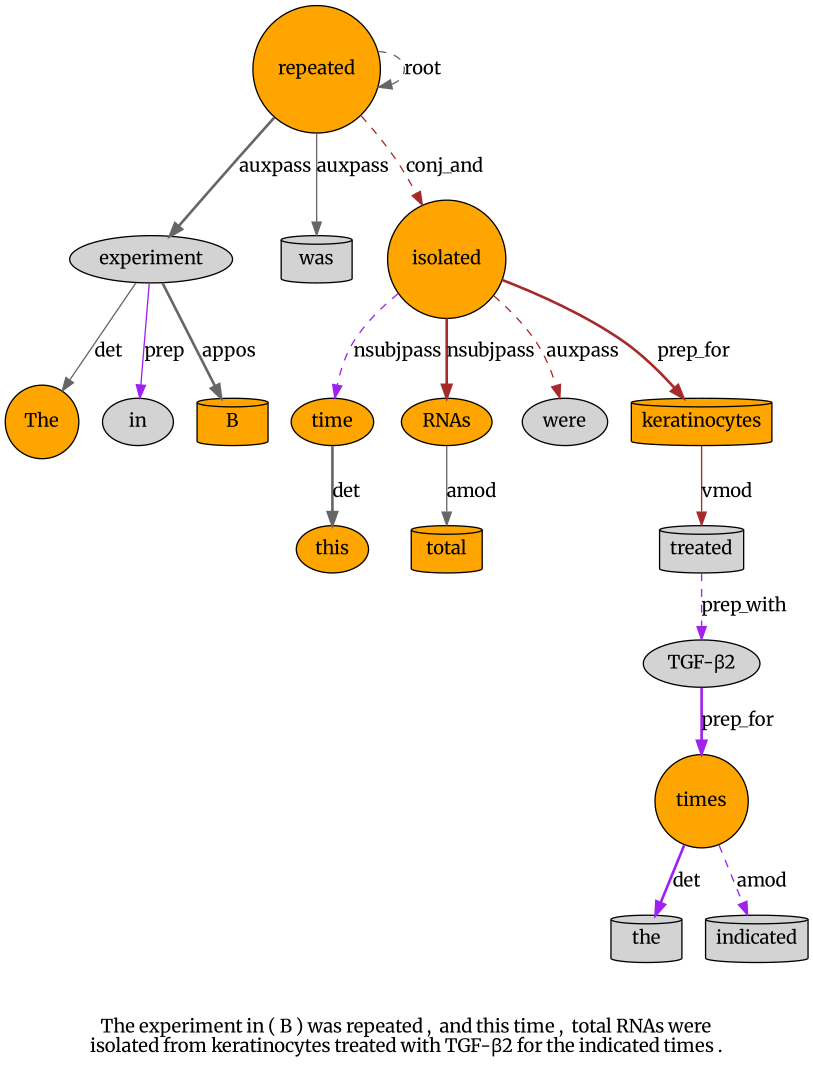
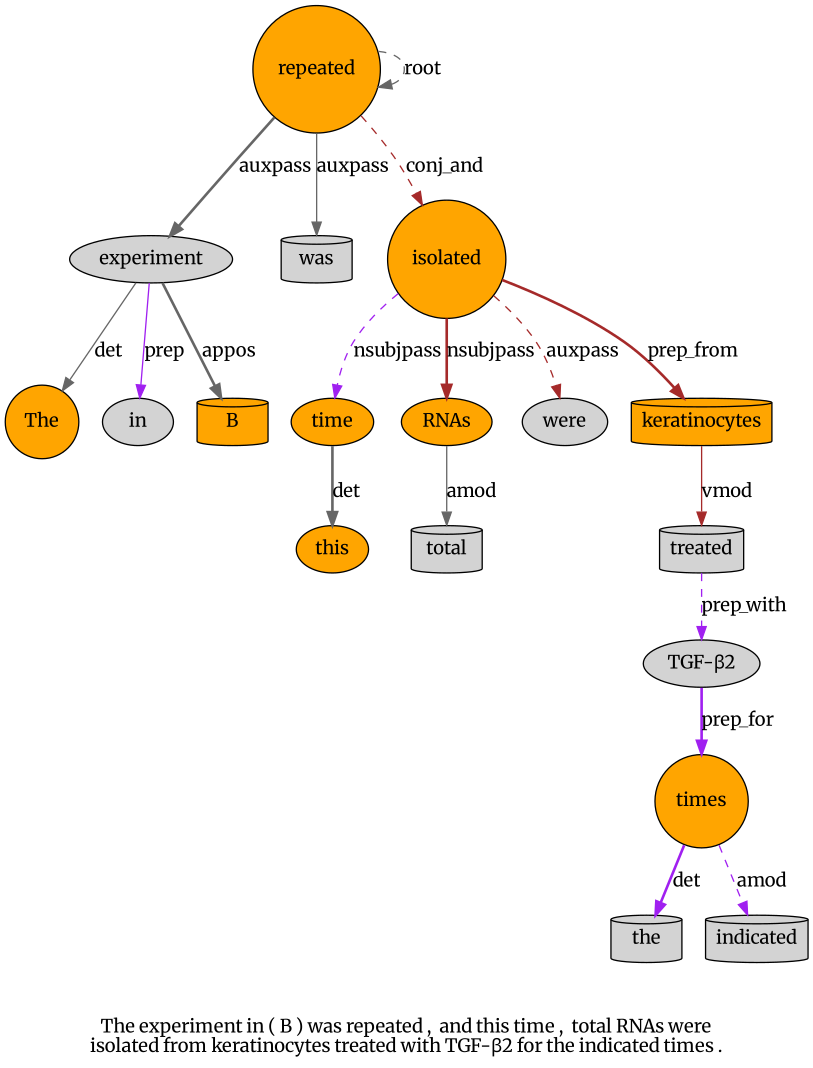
  digraph {
    fontname=Merriweather
    label="The experiment in ( B ) was repeated ,  and this time ,  total RNAs were\nisolated from keratinocytes treated with TGF-β2 for the indicated times ."
    node [fillcolor=orange fontname=Merriweather shape=ellipse style=filled]
    edge [color=gray40 fontname=Merriweather style=bold]
    n1 [fillcolor=lightgrey label=experiment]
    n2 [label=The shape=circle]
    n3 [fillcolor=lightgrey label=in]
    n4 [label=B shape=cylinder]
    n5 [label=repeated shape=circle]
    n6 [fillcolor=lightgrey label=was shape=cylinder]
    n7 [label=isolated shape=circle]
    n8 [label=time]
    n9 [label=RNAs]
    n10 [fillcolor=lightgrey label=were]
    n11 [label=keratinocytes shape=cylinder]
    n12 [label=this]
-   n13 [label=total shape=cylinder]
+   n13 [fillcolor=lightgrey label=total shape=cylinder]
    n14 [fillcolor=lightgrey label=treated shape=cylinder]
    n15 [fillcolor=lightgrey label="TGF-β2"]
    n16 [label=times shape=circle]
    n17 [fillcolor=lightgrey label=the shape=cylinder]
    n18 [fillcolor=lightgrey label=indicated shape=cylinder]
    n1 -> n2 [label=det style=solid]
    n1 -> n3 [color=purple label=prep style=solid]
    n1 -> n4 [label=appos]
    n5 -> n1 [label=auxpass]
    n5 -> n5 [label=root style=dashed]
    n5 -> n6 [label=auxpass style=solid]
    n5 -> n7 [color=brown label=conj_and style=dashed]
    n7 -> n8 [color=purple label=nsubjpass style=dashed]
    n7 -> n9 [color=brown label=nsubjpass]
    n7 -> n10 [color=brown label=auxpass style=dashed]
-   n7 -> n11 [color=brown label=prep_for]
+   n7 -> n11 [color=brown label=prep_from]
    n8 -> n12 [label=det]
    n9 -> n13 [label=amod style=solid]
    n11 -> n14 [color=brown label=vmod style=solid]
    n14 -> n15 [color=purple label=prep_with style=dashed]
    n15 -> n16 [color=purple label=prep_for]
    n16 -> n17 [color=purple label=det]
    n16 -> n18 [color=purple label=amod style=dashed]
  }
